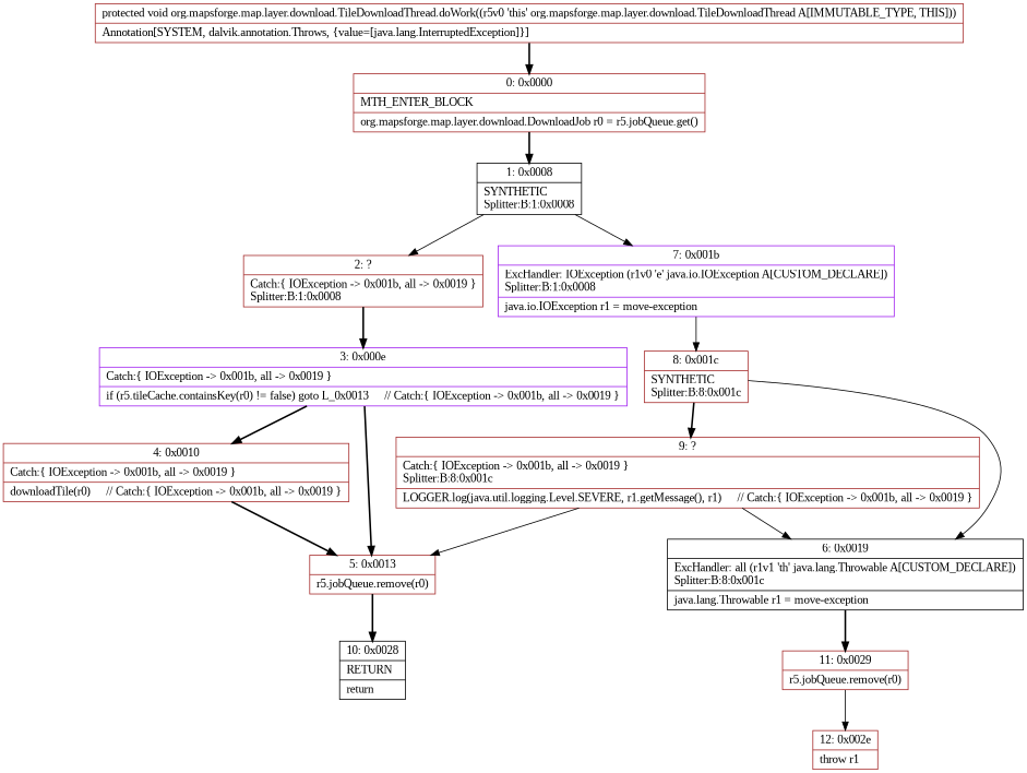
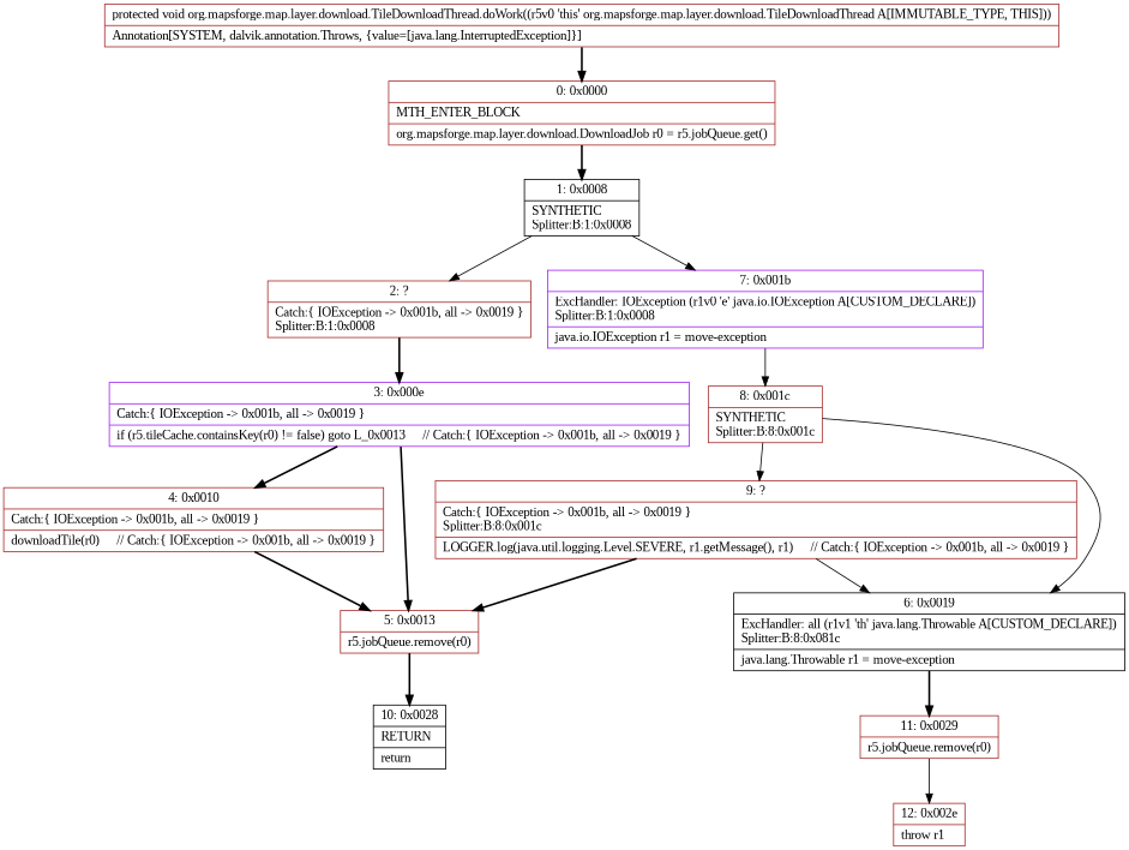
  digraph {
    fontname="Liberation Serif"
    node [color=brown fontname="Liberation Serif" shape=record]
    edge [fontname="Liberation Serif" style=bold]
    n1 [label="{0\:\ 0x0000|MTH_ENTER_BLOCK\l|org.mapsforge.map.layer.download.DownloadJob r0 = r5.jobQueue.get()\l}"]
    n2 [color=black label="{1\:\ 0x0008|SYNTHETIC\lSplitter:B:1:0x0008\l}"]
    n3 [label="{2\:\ ?|Catch:\{ IOException \-\> 0x001b, all \-\> 0x0019 \}\lSplitter:B:1:0x0008\l}"]
    n4 [color=purple label="{7\:\ 0x001b|ExcHandler: IOException (r1v0 'e' java.io.IOException A[CUSTOM_DECLARE])\lSplitter:B:1:0x0008\l|java.io.IOException r1 = move\-exception\l}"]
    n5 [color=purple label="{3\:\ 0x000e|Catch:\{ IOException \-\> 0x001b, all \-\> 0x0019 \}\l|if (r5.tileCache.containsKey(r0) != false) goto L_0x0013     \/\/ Catch:\{ IOException \-\> 0x001b, all \-\> 0x0019 \}\l}"]
    n6 [label="{8\:\ 0x001c|SYNTHETIC\lSplitter:B:8:0x001c\l}"]
    n7 [label="{4\:\ 0x0010|Catch:\{ IOException \-\> 0x001b, all \-\> 0x0019 \}\l|downloadTile(r0)     \/\/ Catch:\{ IOException \-\> 0x001b, all \-\> 0x0019 \}\l}"]
    n8 [label="{5\:\ 0x0013|r5.jobQueue.remove(r0)\l}"]
    n9 [color=black label="{10\:\ 0x0028|RETURN\l|return\l}"]
-   n10 [color=black label="{6\:\ 0x0019|ExcHandler: all (r1v1 'th' java.lang.Throwable A[CUSTOM_DECLARE])\lSplitter:B:8:0x001c\l|java.lang.Throwable r1 = move\-exception\l}"]
+   n10 [color=black label="{6\:\ 0x0019|ExcHandler: all (r1v1 'th' java.lang.Throwable A[CUSTOM_DECLARE])\lSplitter:B:8:0x081c\l|java.lang.Throwable r1 = move\-exception\l}"]
    n11 [label="{11\:\ 0x0029|r5.jobQueue.remove(r0)\l}"]
    n12 [label="{12\:\ 0x002e|throw r1\l}"]
    n13 [label="{9\:\ ?|Catch:\{ IOException \-\> 0x001b, all \-\> 0x0019 \}\lSplitter:B:8:0x001c\l|LOGGER.log(java.util.logging.Level.SEVERE, r1.getMessage(), r1)     \/\/ Catch:\{ IOException \-\> 0x001b, all \-\> 0x0019 \}\l}"]
    n14 [label="{protected void org.mapsforge.map.layer.download.TileDownloadThread.doWork((r5v0 'this' org.mapsforge.map.layer.download.TileDownloadThread A[IMMUTABLE_TYPE, THIS]))  | Annotation[SYSTEM, dalvik.annotation.Throws, \{value=[java.lang.InterruptedException]\}]\l}"]
    n1 -> n2
    n2 -> n3 [style=solid]
    n2 -> n4 [style=solid]
    n3 -> n5
    n4 -> n6 [style=solid]
    n5 -> n7
    n5 -> n8
    n6 -> n10 [style=solid]
-   n6 -> n13
+   n6 -> n13 [style=solid]
    n7 -> n8
    n8 -> n9
    n10 -> n11
    n11 -> n12 [style=solid]
-   n13 -> n8 [style=solid]
+   n13 -> n8
    n13 -> n10 [style=solid]
    n14 -> n1
  }
